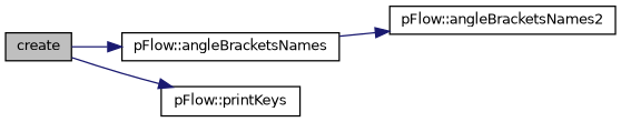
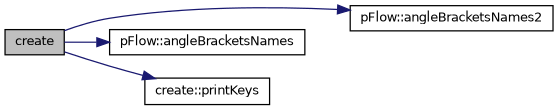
  digraph {
    rankdir=LR
    node [color=black fillcolor=white fontname=Helvetica fontsize=10 shape=record style=filled]
    edge [color=midnightblue fontname=Helvetica fontsize=10 labelfontname=Helvetica labelfontsize=10 style=solid]
    n1 [fillcolor=grey75 fontcolor=black height=0.2 label=create width=0.4]
    n2 [height=0.2 label="pFlow::angleBracketsNames2" width=0.4]
    n3 [height=0.2 label="pFlow::angleBracketsNames" width=0.4]
-   n4 [height=0.2 label="pFlow::printKeys" width=0.4]
-   n3 -> n2
+   n4 [height=0.2 label="create::printKeys" width=0.4]
+   n1 -> n2
    n1 -> n3
    n1 -> n4
  }
